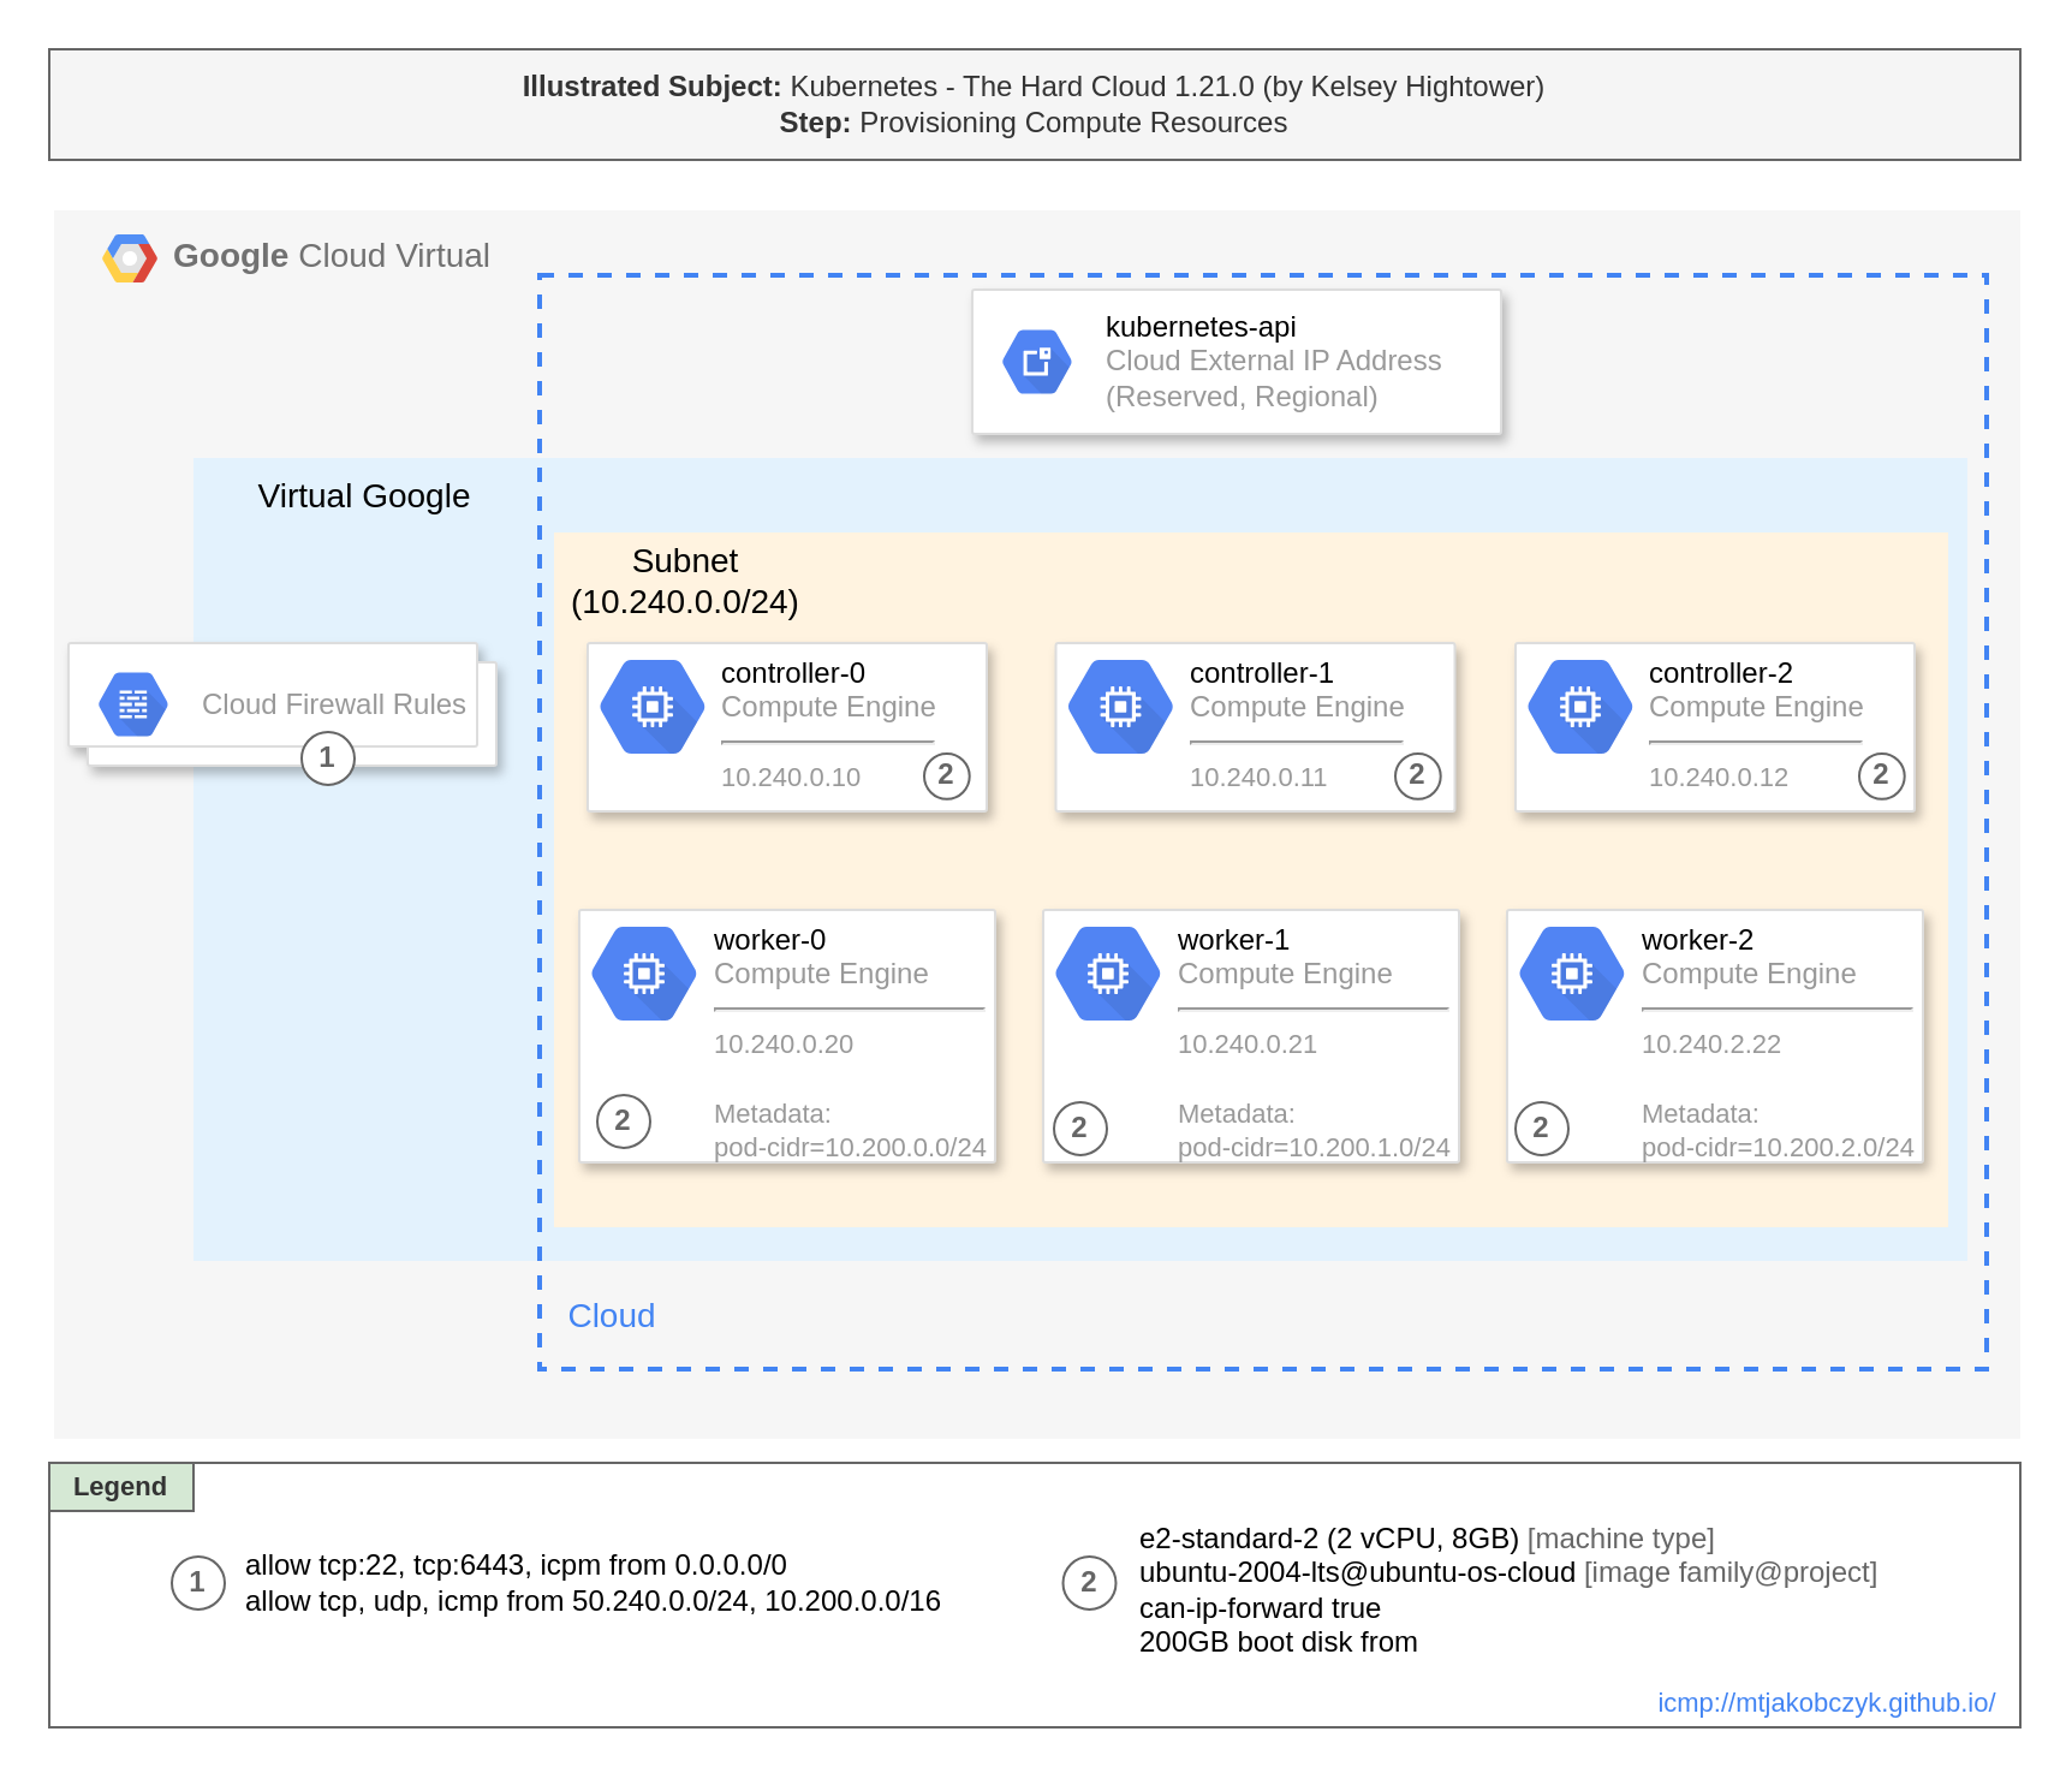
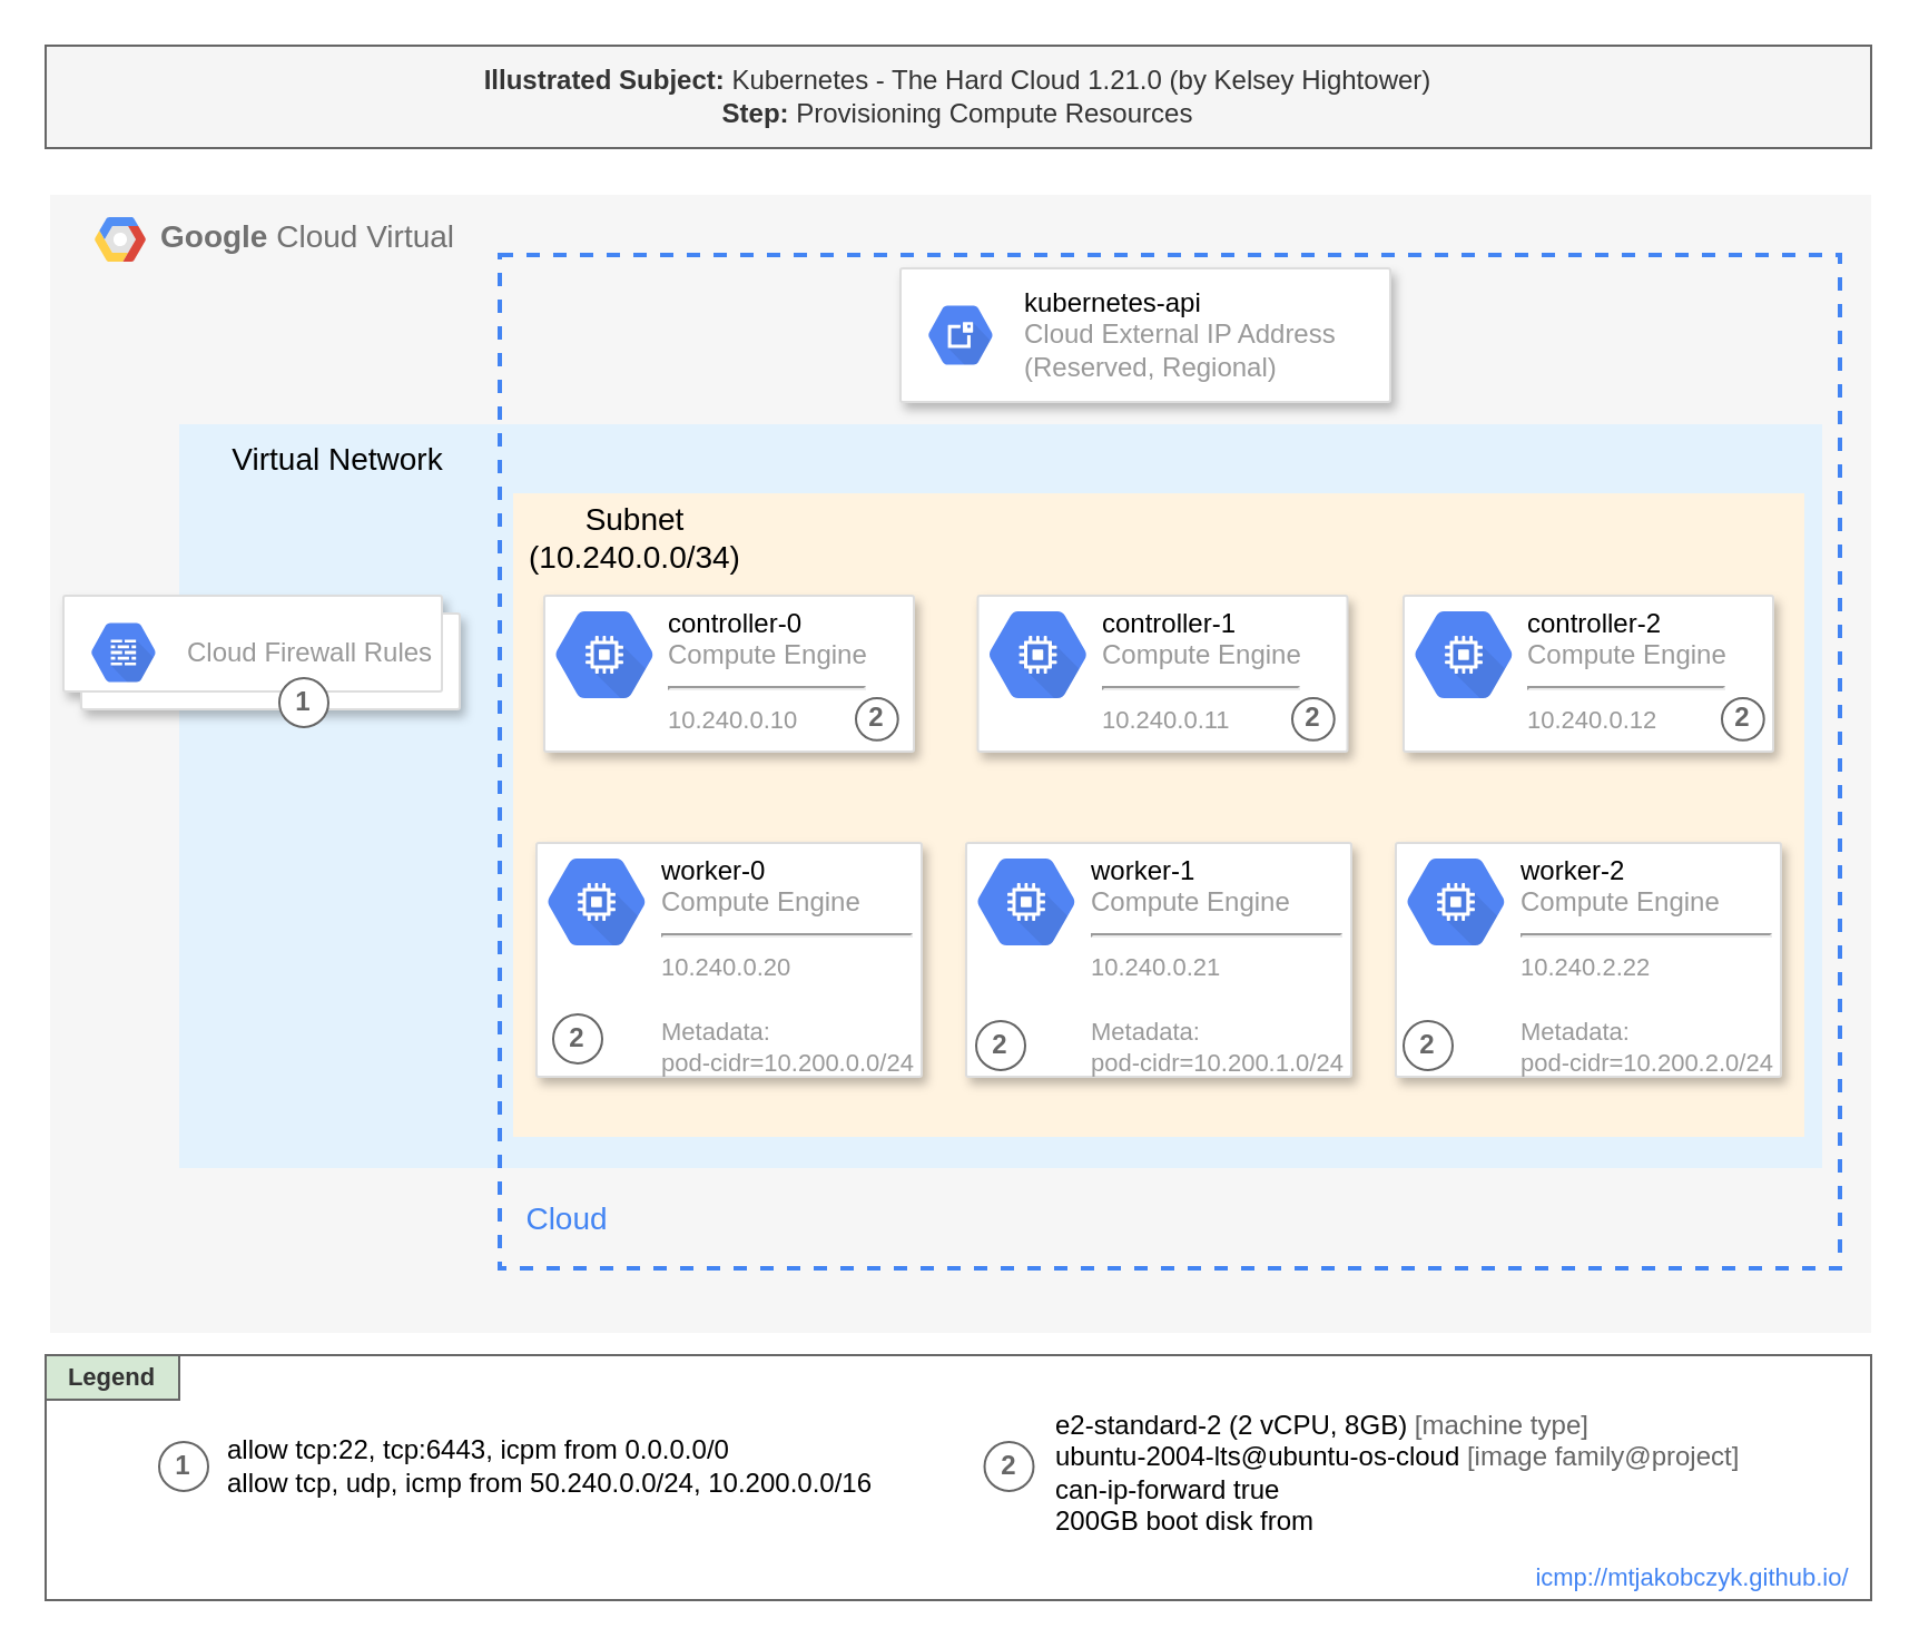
  <mxCell id="0" />
  <mxCell id="1" parent="0" />
  <mxCell id="2" value="&lt;b&gt;Google &lt;/b&gt;Cloud Virtual" style="fillColor=#F6F6F6;strokeColor=none;shadow=0;gradientColor=none;fontSize=14;align=left;spacing=10;fontColor=#717171;9E9E9E;verticalAlign=top;spacingTop=-4;fontStyle=0;spacingLeft=40;html=1;" parent="1" vertex="1"><mxGeometry x="22" y="87" width="818" height="511" as="geometry" /></mxCell>
  <mxCell id="3" value="" style="shape=mxgraph.gcp2.google_cloud_platform;fillColor=#F6F6F6;strokeColor=none;shadow=0;gradientColor=none;" parent="2" vertex="1"><mxGeometry width="23" height="20" relative="1" as="geometry"><mxPoint x="20" y="10" as="offset" /></mxGeometry></mxCell>
  <mxCell id="4" value="" style="rounded=0;whiteSpace=wrap;html=1;dashed=1;fillColor=#E3F2FD;strokeColor=none;" parent="1" vertex="1"><mxGeometry x="80" y="190" width="738" height="334" as="geometry" /></mxCell>
  <mxCell id="5" value="" style="rounded=0;whiteSpace=wrap;html=1;dashed=1;fillColor=none;strokeColor=#4284F3;strokeWidth=2;" parent="1" vertex="1"><mxGeometry x="224" y="114" width="602" height="455" as="geometry" /></mxCell>
  <mxCell id="6" value="" style="rounded=0;whiteSpace=wrap;html=1;fillColor=#FFF3E0;strokeColor=none;" parent="1" vertex="1"><mxGeometry x="230" y="221" width="580" height="289" as="geometry" /></mxCell>
- <mxCell id="7" value="&lt;font style=&quot;font-size: 14px&quot;&gt;Virtual Google&lt;/font&gt;" style="text;html=1;strokeColor=none;fillColor=none;align=center;verticalAlign=middle;whiteSpace=wrap;rounded=0;dashed=1;" parent="1" vertex="1"><mxGeometry x="80" y="191" width="143" height="30" as="geometry" /></mxCell>
- <mxCell id="8" value="&lt;font style=&quot;font-size: 14px&quot;&gt;Subnet (10.240.0.0/24)&lt;/font&gt;" style="text;html=1;strokeColor=none;fillColor=none;align=center;verticalAlign=middle;whiteSpace=wrap;rounded=0;dashed=1;" parent="1" vertex="1"><mxGeometry x="230" y="221" width="110" height="40" as="geometry" /></mxCell>
+ <mxCell id="7" value="&lt;font style=&quot;font-size: 14px&quot;&gt;Virtual Network&lt;/font&gt;" style="text;html=1;strokeColor=none;fillColor=none;align=center;verticalAlign=middle;whiteSpace=wrap;rounded=0;dashed=1;" parent="1" vertex="1"><mxGeometry x="80" y="191" width="143" height="30" as="geometry" /></mxCell>
+ <mxCell id="8" value="&lt;font style=&quot;font-size: 14px&quot;&gt;Subnet (10.240.0.0/34)&lt;/font&gt;" style="text;html=1;strokeColor=none;fillColor=none;align=center;verticalAlign=middle;whiteSpace=wrap;rounded=0;dashed=1;" parent="1" vertex="1"><mxGeometry x="230" y="221" width="110" height="40" as="geometry" /></mxCell>
  <mxCell id="9" value="&lt;font style=&quot;font-size: 14px&quot; color=&quot;#4284f3&quot;&gt;Cloud&lt;/font&gt;" style="text;html=1;strokeColor=none;fillColor=none;align=center;verticalAlign=middle;whiteSpace=wrap;rounded=0;dashed=1;" parent="1" vertex="1"><mxGeometry x="214" y="532" width="81" height="30" as="geometry" /></mxCell>
  <mxCell id="10" value="" style="strokeColor=#dddddd;shadow=1;strokeWidth=1;rounded=1;absoluteArcSize=1;arcSize=2;fillColor=default;align=left;" parent="1" vertex="1"><mxGeometry x="404" y="120" width="220" height="60" as="geometry" /></mxCell>
  <mxCell id="11" value="&lt;font color=&quot;#000000&quot;&gt;kubernetes-api&lt;/font&gt;&lt;br&gt;Cloud External IP Address&lt;br&gt;(Reserved, Regional)" style="sketch=0;dashed=0;connectable=0;html=1;fillColor=#5184F3;strokeColor=none;shape=mxgraph.gcp2.hexIcon;prIcon=cloud_external_ip_addresses;part=1;labelPosition=right;verticalLabelPosition=middle;align=left;verticalAlign=middle;spacingLeft=5;fontColor=#999999;fontSize=12;" parent="10" vertex="1"><mxGeometry y="0.5" width="44" height="39" relative="1" as="geometry"><mxPoint x="5" y="-19.5" as="offset" /></mxGeometry></mxCell>
  <mxCell id="12" value="" style="shape=mxgraph.gcp2.doubleRect;strokeColor=#dddddd;shadow=1;strokeWidth=1;fillColor=default;align=left;" parent="1" vertex="1"><mxGeometry x="28" y="267" width="178" height="51" as="geometry" /></mxCell>
  <mxCell id="13" value="Cloud Firewall Rules" style="sketch=0;dashed=0;connectable=0;html=1;fillColor=#5184F3;strokeColor=none;shape=mxgraph.gcp2.hexIcon;prIcon=cloud_firewall_rules;part=1;labelPosition=right;verticalLabelPosition=middle;align=left;verticalAlign=middle;spacingLeft=5;fontColor=#999999;fontSize=12;" parent="12" vertex="1"><mxGeometry y="0.5" width="44" height="39" relative="1" as="geometry"><mxPoint x="5" y="-19.5" as="offset" /></mxGeometry></mxCell>
  <mxCell id="14" value="&lt;font color=&quot;#666666&quot;&gt;&lt;b&gt;1&lt;/b&gt;&lt;/font&gt;" style="ellipse;whiteSpace=wrap;html=1;aspect=fixed;strokeColor=#666666;strokeWidth=1;fillColor=default;align=center;" parent="12" vertex="1"><mxGeometry x="97" y="37" width="22" height="22" as="geometry" /></mxCell>
  <mxCell id="15" value="" style="strokeColor=#dddddd;shadow=1;strokeWidth=1;rounded=1;absoluteArcSize=1;arcSize=2;fillColor=default;align=left;" parent="1" vertex="1"><mxGeometry x="244" y="267" width="166" height="70" as="geometry" /></mxCell>
  <mxCell id="16" value="&lt;font color=&quot;#000000&quot;&gt;controller-0&lt;/font&gt;&lt;br&gt;Compute Engine&lt;hr&gt;&lt;font style=&quot;font-size: 11px&quot;&gt;10.240.0.10&lt;br&gt;&lt;/font&gt;" style="sketch=0;dashed=0;connectable=0;html=1;fillColor=#5184F3;strokeColor=none;shape=mxgraph.gcp2.compute_engine;part=1;labelPosition=right;verticalLabelPosition=middle;align=left;verticalAlign=top;spacingLeft=5;fontColor=#999999;fontSize=12;spacingTop=-8;" parent="15" vertex="1"><mxGeometry width="44" height="39" relative="1" as="geometry"><mxPoint x="5" y="7" as="offset" /></mxGeometry></mxCell>
  <mxCell id="17" value="&lt;font color=&quot;#666666&quot;&gt;&lt;b&gt;2&lt;/b&gt;&lt;/font&gt;" style="ellipse;whiteSpace=wrap;html=1;aspect=fixed;strokeColor=#666666;strokeWidth=1;fillColor=default;align=center;" parent="15" vertex="1"><mxGeometry x="140" y="46.0" width="18.857" height="18.857" as="geometry" /></mxCell>
  <mxCell id="18" value="" style="strokeColor=#dddddd;shadow=1;strokeWidth=1;rounded=1;absoluteArcSize=1;arcSize=2;fillColor=default;align=left;" parent="1" vertex="1"><mxGeometry x="438.75" y="267" width="166" height="70" as="geometry" /></mxCell>
  <mxCell id="19" value="&lt;font color=&quot;#000000&quot;&gt;controller-1&lt;/font&gt;&lt;br&gt;Compute Engine&lt;hr&gt;&lt;font style=&quot;font-size: 11px&quot;&gt;10.240.0.11&lt;br&gt;&lt;/font&gt;" style="sketch=0;dashed=0;connectable=0;html=1;fillColor=#5184F3;strokeColor=none;shape=mxgraph.gcp2.compute_engine;part=1;labelPosition=right;verticalLabelPosition=middle;align=left;verticalAlign=top;spacingLeft=5;fontColor=#999999;fontSize=12;spacingTop=-8;" parent="18" vertex="1"><mxGeometry width="44" height="39" relative="1" as="geometry"><mxPoint x="5" y="7" as="offset" /></mxGeometry></mxCell>
  <mxCell id="20" value="&lt;font color=&quot;#666666&quot;&gt;&lt;b&gt;2&lt;/b&gt;&lt;/font&gt;" style="ellipse;whiteSpace=wrap;html=1;aspect=fixed;strokeColor=#666666;strokeWidth=1;fillColor=default;align=center;" parent="18" vertex="1"><mxGeometry x="141.25" y="46.0" width="18.857" height="18.857" as="geometry" /></mxCell>
  <mxCell id="21" value="" style="strokeColor=#dddddd;shadow=1;strokeWidth=1;rounded=1;absoluteArcSize=1;arcSize=2;fillColor=default;align=left;" parent="1" vertex="1"><mxGeometry x="630" y="267" width="166" height="70" as="geometry" /></mxCell>
  <mxCell id="22" value="&lt;font color=&quot;#000000&quot;&gt;controller-2&lt;/font&gt;&lt;br&gt;Compute Engine&lt;hr&gt;&lt;font style=&quot;font-size: 11px&quot;&gt;10.240.0.12&lt;br&gt;&lt;br&gt;&lt;/font&gt;" style="sketch=0;dashed=0;connectable=0;html=1;fillColor=#5184F3;strokeColor=none;shape=mxgraph.gcp2.compute_engine;part=1;labelPosition=right;verticalLabelPosition=middle;align=left;verticalAlign=top;spacingLeft=5;fontColor=#999999;fontSize=12;spacingTop=-8;" parent="21" vertex="1"><mxGeometry width="44" height="39" relative="1" as="geometry"><mxPoint x="5" y="7" as="offset" /></mxGeometry></mxCell>
  <mxCell id="23" value="&lt;font color=&quot;#666666&quot;&gt;&lt;b&gt;2&lt;/b&gt;&lt;/font&gt;" style="ellipse;whiteSpace=wrap;html=1;aspect=fixed;strokeColor=#666666;strokeWidth=1;fillColor=default;align=center;" parent="21" vertex="1"><mxGeometry x="143" y="46.0" width="18.857" height="18.857" as="geometry" /></mxCell>
  <mxCell id="24" value="" style="strokeColor=#dddddd;shadow=1;strokeWidth=1;rounded=1;absoluteArcSize=1;arcSize=2;fillColor=default;align=left;" parent="1" vertex="1"><mxGeometry x="240.5" y="378" width="173" height="105" as="geometry" /></mxCell>
  <mxCell id="25" value="&lt;font color=&quot;#000000&quot;&gt;worker-0&lt;/font&gt;&lt;br&gt;Compute Engine&lt;hr&gt;&lt;font style=&quot;font-size: 11px&quot;&gt;10.240.0.20&lt;br&gt;&lt;br&gt;Metadata:&lt;br&gt;pod-cidr=10.200.0.0/24&lt;br&gt;&lt;/font&gt;" style="sketch=0;dashed=0;connectable=0;html=1;fillColor=#5184F3;strokeColor=none;shape=mxgraph.gcp2.compute_engine;part=1;labelPosition=right;verticalLabelPosition=middle;align=left;verticalAlign=top;spacingLeft=5;fontColor=#999999;fontSize=12;spacingTop=-8;" parent="24" vertex="1"><mxGeometry width="44" height="39" relative="1" as="geometry"><mxPoint x="5" y="7" as="offset" /></mxGeometry></mxCell>
  <mxCell id="26" value="&lt;font color=&quot;#666666&quot;&gt;&lt;b&gt;2&lt;/b&gt;&lt;/font&gt;" style="ellipse;whiteSpace=wrap;html=1;aspect=fixed;strokeColor=#666666;strokeWidth=1;fillColor=default;align=center;" parent="24" vertex="1"><mxGeometry x="7.5" y="77" width="22" height="22" as="geometry" /></mxCell>
  <mxCell id="27" value="" style="strokeColor=#dddddd;shadow=1;strokeWidth=1;rounded=1;absoluteArcSize=1;arcSize=2;fillColor=default;align=left;" parent="1" vertex="1"><mxGeometry x="433.5" y="378" width="173" height="105" as="geometry" /></mxCell>
  <mxCell id="28" value="&lt;font color=&quot;#000000&quot;&gt;worker-1&lt;/font&gt;&lt;br&gt;Compute Engine&lt;hr&gt;&lt;font style=&quot;font-size: 11px&quot;&gt;10.240.0.21&lt;br&gt;&lt;br&gt;Metadata:&lt;br&gt;pod-cidr=10.200.1.0/24&lt;br&gt;&lt;/font&gt;" style="sketch=0;dashed=0;connectable=0;html=1;fillColor=#5184F3;strokeColor=none;shape=mxgraph.gcp2.compute_engine;part=1;labelPosition=right;verticalLabelPosition=middle;align=left;verticalAlign=top;spacingLeft=5;fontColor=#999999;fontSize=12;spacingTop=-8;" parent="27" vertex="1"><mxGeometry width="44" height="39" relative="1" as="geometry"><mxPoint x="5" y="7" as="offset" /></mxGeometry></mxCell>
  <mxCell id="29" value="&lt;font color=&quot;#666666&quot;&gt;&lt;b&gt;2&lt;/b&gt;&lt;/font&gt;" style="ellipse;whiteSpace=wrap;html=1;aspect=fixed;strokeColor=#666666;strokeWidth=1;fillColor=default;align=center;" parent="27" vertex="1"><mxGeometry x="4.5" y="80" width="22" height="22" as="geometry" /></mxCell>
  <mxCell id="30" value="" style="strokeColor=#dddddd;shadow=1;strokeWidth=1;rounded=1;absoluteArcSize=1;arcSize=2;fillColor=default;align=left;" parent="1" vertex="1"><mxGeometry x="626.5" y="378" width="173" height="105" as="geometry" /></mxCell>
  <mxCell id="31" value="&lt;font color=&quot;#000000&quot;&gt;worker-2&lt;/font&gt;&lt;br&gt;Compute Engine&lt;hr&gt;&lt;font style=&quot;font-size: 11px&quot;&gt;10.240.2.22&lt;br&gt;&lt;br&gt;Metadata:&lt;br&gt;pod-cidr=10.200.2.0/24&lt;br&gt;&lt;/font&gt;" style="sketch=0;dashed=0;connectable=0;html=1;fillColor=#5184F3;strokeColor=none;shape=mxgraph.gcp2.compute_engine;part=1;labelPosition=right;verticalLabelPosition=middle;align=left;verticalAlign=top;spacingLeft=5;fontColor=#999999;fontSize=12;spacingTop=-8;" parent="30" vertex="1"><mxGeometry width="44" height="39" relative="1" as="geometry"><mxPoint x="5" y="7" as="offset" /></mxGeometry></mxCell>
  <mxCell id="32" value="&lt;font color=&quot;#666666&quot;&gt;&lt;b&gt;2&lt;/b&gt;&lt;/font&gt;" style="ellipse;whiteSpace=wrap;html=1;aspect=fixed;strokeColor=#666666;strokeWidth=1;fillColor=default;align=center;" parent="30" vertex="1"><mxGeometry x="3.5" y="80" width="22" height="22" as="geometry" /></mxCell>
  <mxCell id="33" value="&lt;b&gt;Illustrated Subject:&lt;/b&gt; Kubernetes - The Hard Cloud 1.21.0 (by Kelsey Hightower)&lt;br&gt;&lt;b&gt;Step:&lt;/b&gt; Provisioning Compute Resources" style="text;html=1;strokeColor=#666666;fillColor=#f5f5f5;align=center;verticalAlign=middle;whiteSpace=wrap;rounded=0;fontColor=#333333;" vertex="1" parent="1"><mxGeometry width="820" height="46" as="geometry" x="20" y="20" /></mxCell>
  <mxCell id="34" value="" style="rounded=0;whiteSpace=wrap;html=1;fontSize=11;strokeColor=#666666;strokeWidth=1;fillColor=default;align=center;" vertex="1" parent="1"><mxGeometry y="608" width="820" height="110" as="geometry" x="20" /></mxCell>
  <mxCell id="35" value="&lt;b&gt;Legend&lt;/b&gt;" style="rounded=0;whiteSpace=wrap;html=1;fontSize=11;strokeColor=#666666;strokeWidth=1;fillColor=#d5e8d4;align=center;fontColor=#333333;" vertex="1" parent="1"><mxGeometry y="608" width="60" height="20" as="geometry" x="20" /></mxCell>
  <mxCell id="36" value="&lt;font color=&quot;#4284f3&quot;&gt;icmp://mtjakobczyk.github.io/&lt;/font&gt;" style="text;html=1;strokeColor=none;fillColor=none;align=center;verticalAlign=middle;whiteSpace=wrap;rounded=0;fontSize=11;" vertex="1" parent="1"><mxGeometry x="680" y="698" width="160" height="20" as="geometry" /></mxCell>
  <mxCell id="37" value="&lt;font color=&quot;#666666&quot;&gt;&lt;b&gt;1&lt;/b&gt;&lt;/font&gt;" style="ellipse;whiteSpace=wrap;html=1;aspect=fixed;strokeColor=#666666;strokeWidth=1;fillColor=default;align=center;" parent="1" vertex="1"><mxGeometry x="71" y="647" width="22" height="22" as="geometry" /></mxCell>
  <mxCell id="38" value="&lt;font style=&quot;font-size: 12px&quot;&gt;allow tcp:22, tcp:6443, icpm from 0.0.0.0/0&lt;br&gt;allow tcp, udp, icmp from 50.240.0.0/24, 10.200.0.0/16&lt;br&gt;&lt;/font&gt;" style="text;html=1;strokeColor=none;fillColor=none;align=left;verticalAlign=middle;whiteSpace=wrap;rounded=0;dashed=1;" parent="1" vertex="1"><mxGeometry x="100" y="641.5" width="318" height="33" as="geometry" /></mxCell>
  <mxCell id="39" value="&lt;font color=&quot;#666666&quot;&gt;&lt;b&gt;2&lt;/b&gt;&lt;/font&gt;" style="ellipse;whiteSpace=wrap;html=1;aspect=fixed;strokeColor=#666666;strokeWidth=1;fillColor=default;align=center;" parent="1" vertex="1"><mxGeometry x="441.75" y="647" width="22" height="22" as="geometry" /></mxCell>
  <mxCell id="40" value="&lt;font style=&quot;font-size: 12px&quot;&gt;e2-standard-2 (2 vCPU, 8GB)&amp;nbsp;&lt;font color=&quot;#666666&quot;&gt;[machine type]&lt;/font&gt;&lt;br&gt;ubuntu-2004-lts@ubuntu-os-cloud&amp;nbsp;&lt;font color=&quot;#666666&quot;&gt;[image family@project]&lt;/font&gt;&lt;br&gt;can-ip-forward true&lt;br&gt;200GB boot disk from&lt;br&gt;&lt;/font&gt;" style="text;html=1;strokeColor=none;fillColor=none;align=left;verticalAlign=middle;whiteSpace=wrap;rounded=0;dashed=1;" parent="1" vertex="1"><mxGeometry x="472" y="628" width="347" height="66.5" as="geometry" /></mxCell>
